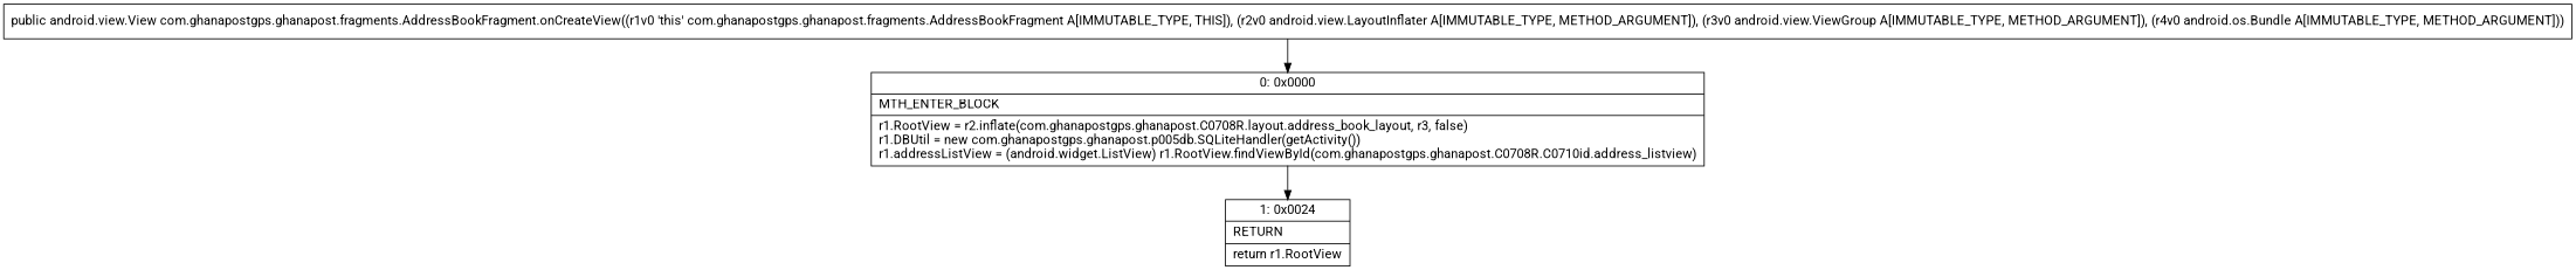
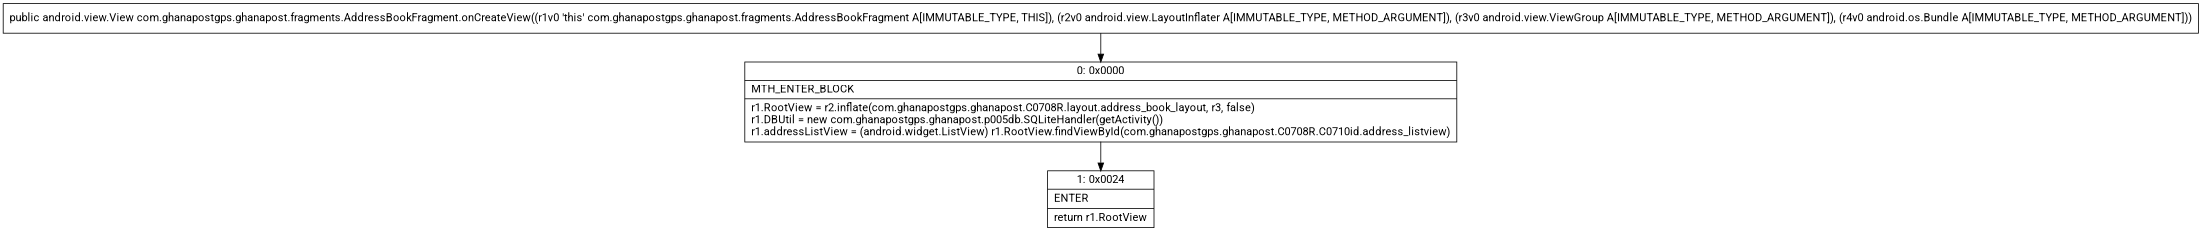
  digraph {
    fontname=Roboto
    node [shape=record fontname=Roboto]
    edge [fontname=Roboto]
    n1 [label="{0\:\ 0x0000|MTH_ENTER_BLOCK\l|r1.RootView = r2.inflate(com.ghanapostgps.ghanapost.C0708R.layout.address_book_layout, r3, false)\lr1.DBUtil = new com.ghanapostgps.ghanapost.p005db.SQLiteHandler(getActivity())\lr1.addressListView = (android.widget.ListView) r1.RootView.findViewById(com.ghanapostgps.ghanapost.C0708R.C0710id.address_listview)\l}"]
-   n2 [label="{1\:\ 0x0024|RETURN\l|return r1.RootView\l}"]
+   n2 [label="{1\:\ 0x0024|ENTER\l|return r1.RootView\l}"]
    n3 [label="{public android.view.View com.ghanapostgps.ghanapost.fragments.AddressBookFragment.onCreateView((r1v0 'this' com.ghanapostgps.ghanapost.fragments.AddressBookFragment A[IMMUTABLE_TYPE, THIS]), (r2v0 android.view.LayoutInflater A[IMMUTABLE_TYPE, METHOD_ARGUMENT]), (r3v0 android.view.ViewGroup A[IMMUTABLE_TYPE, METHOD_ARGUMENT]), (r4v0 android.os.Bundle A[IMMUTABLE_TYPE, METHOD_ARGUMENT])) }"]
    n1 -> n2
    n3 -> n1
  }
